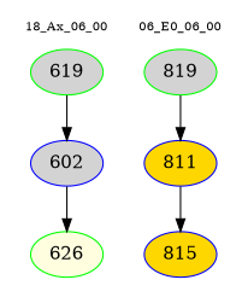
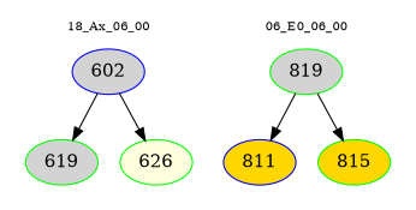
  digraph {
    node [color=green fillcolor=lightgrey style=filled]
    edge [color=black]
    n1 [color=blue label=602]
    n2 [label=619]
    n3 [fillcolor=lightyellow label=626]
    n4 [color=blue fillcolor=gold label=811]
    n5 [label=819]
-   n6 [color=blue fillcolor=gold label=815]
+   n6 [fillcolor=gold label=815]
    subgraph cluster_1 {
      color=white
      fontsize=10
      label="18_Ax_06_00"
      n1
      n2
      n3
    }
    subgraph cluster_2 {
      color=white
      fontsize=10
      label="06_E0_06_00"
      n4
      n5
      n6
    }
-   n2 -> n1
+   n1 -> n2
    n1 -> n3
-   n4 -> n6
+   n5 -> n6
    n5 -> n4
  }
